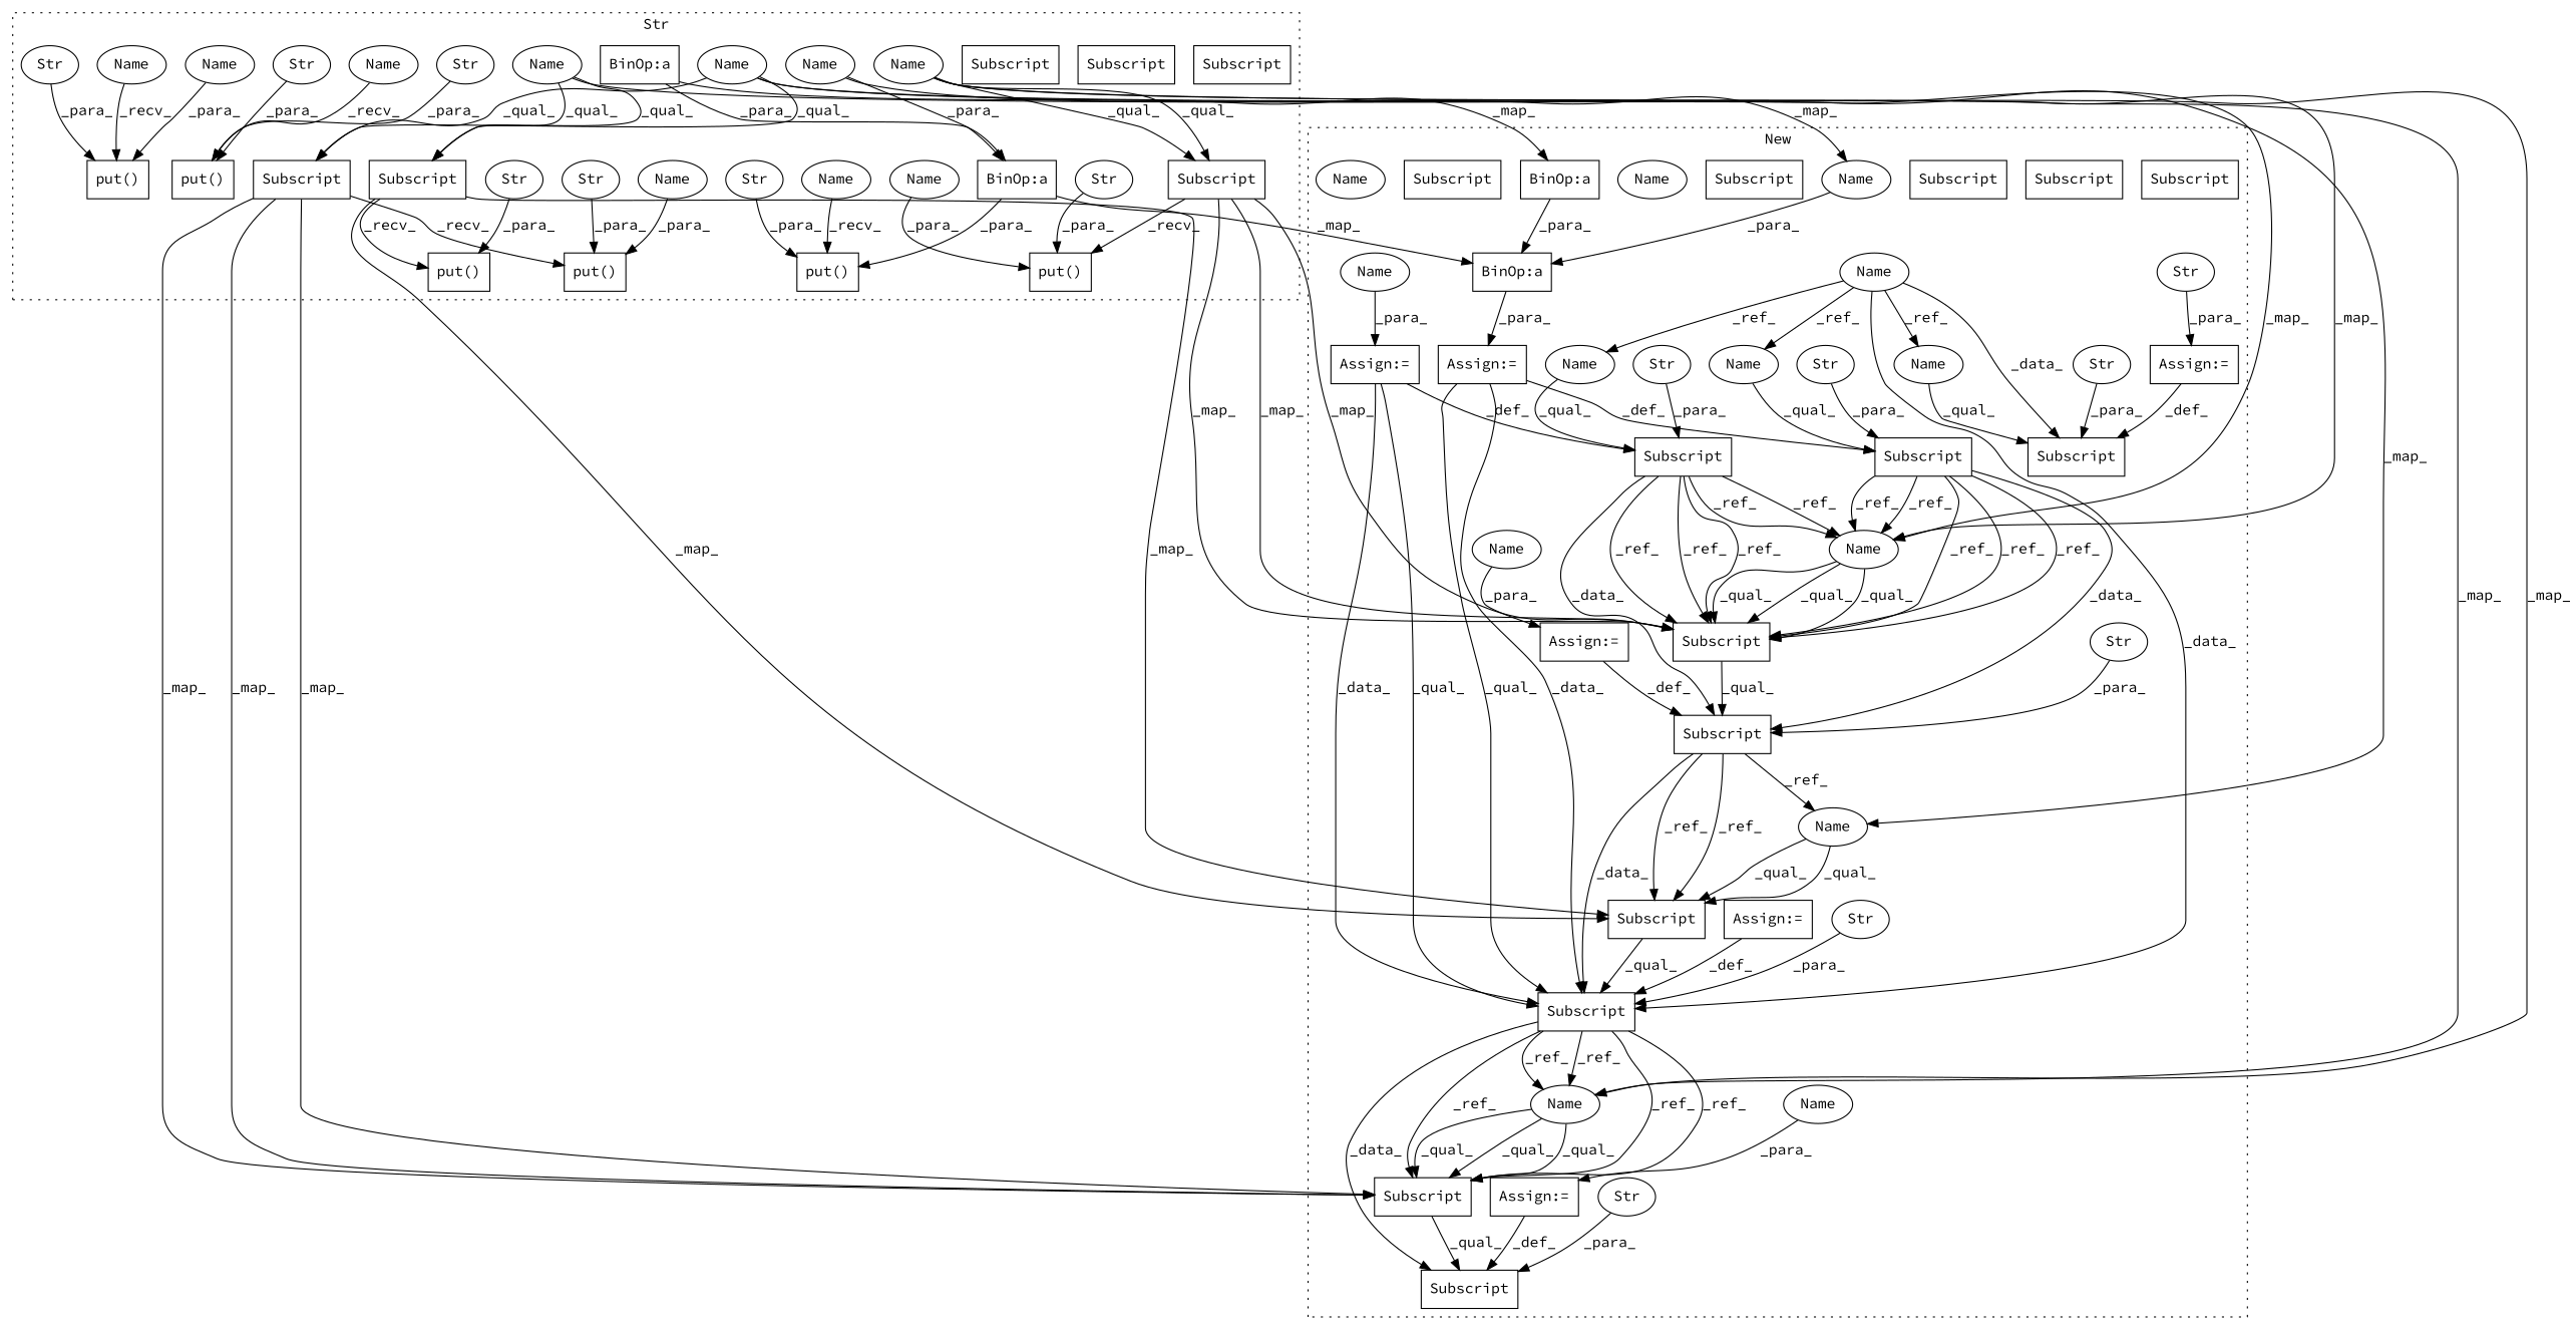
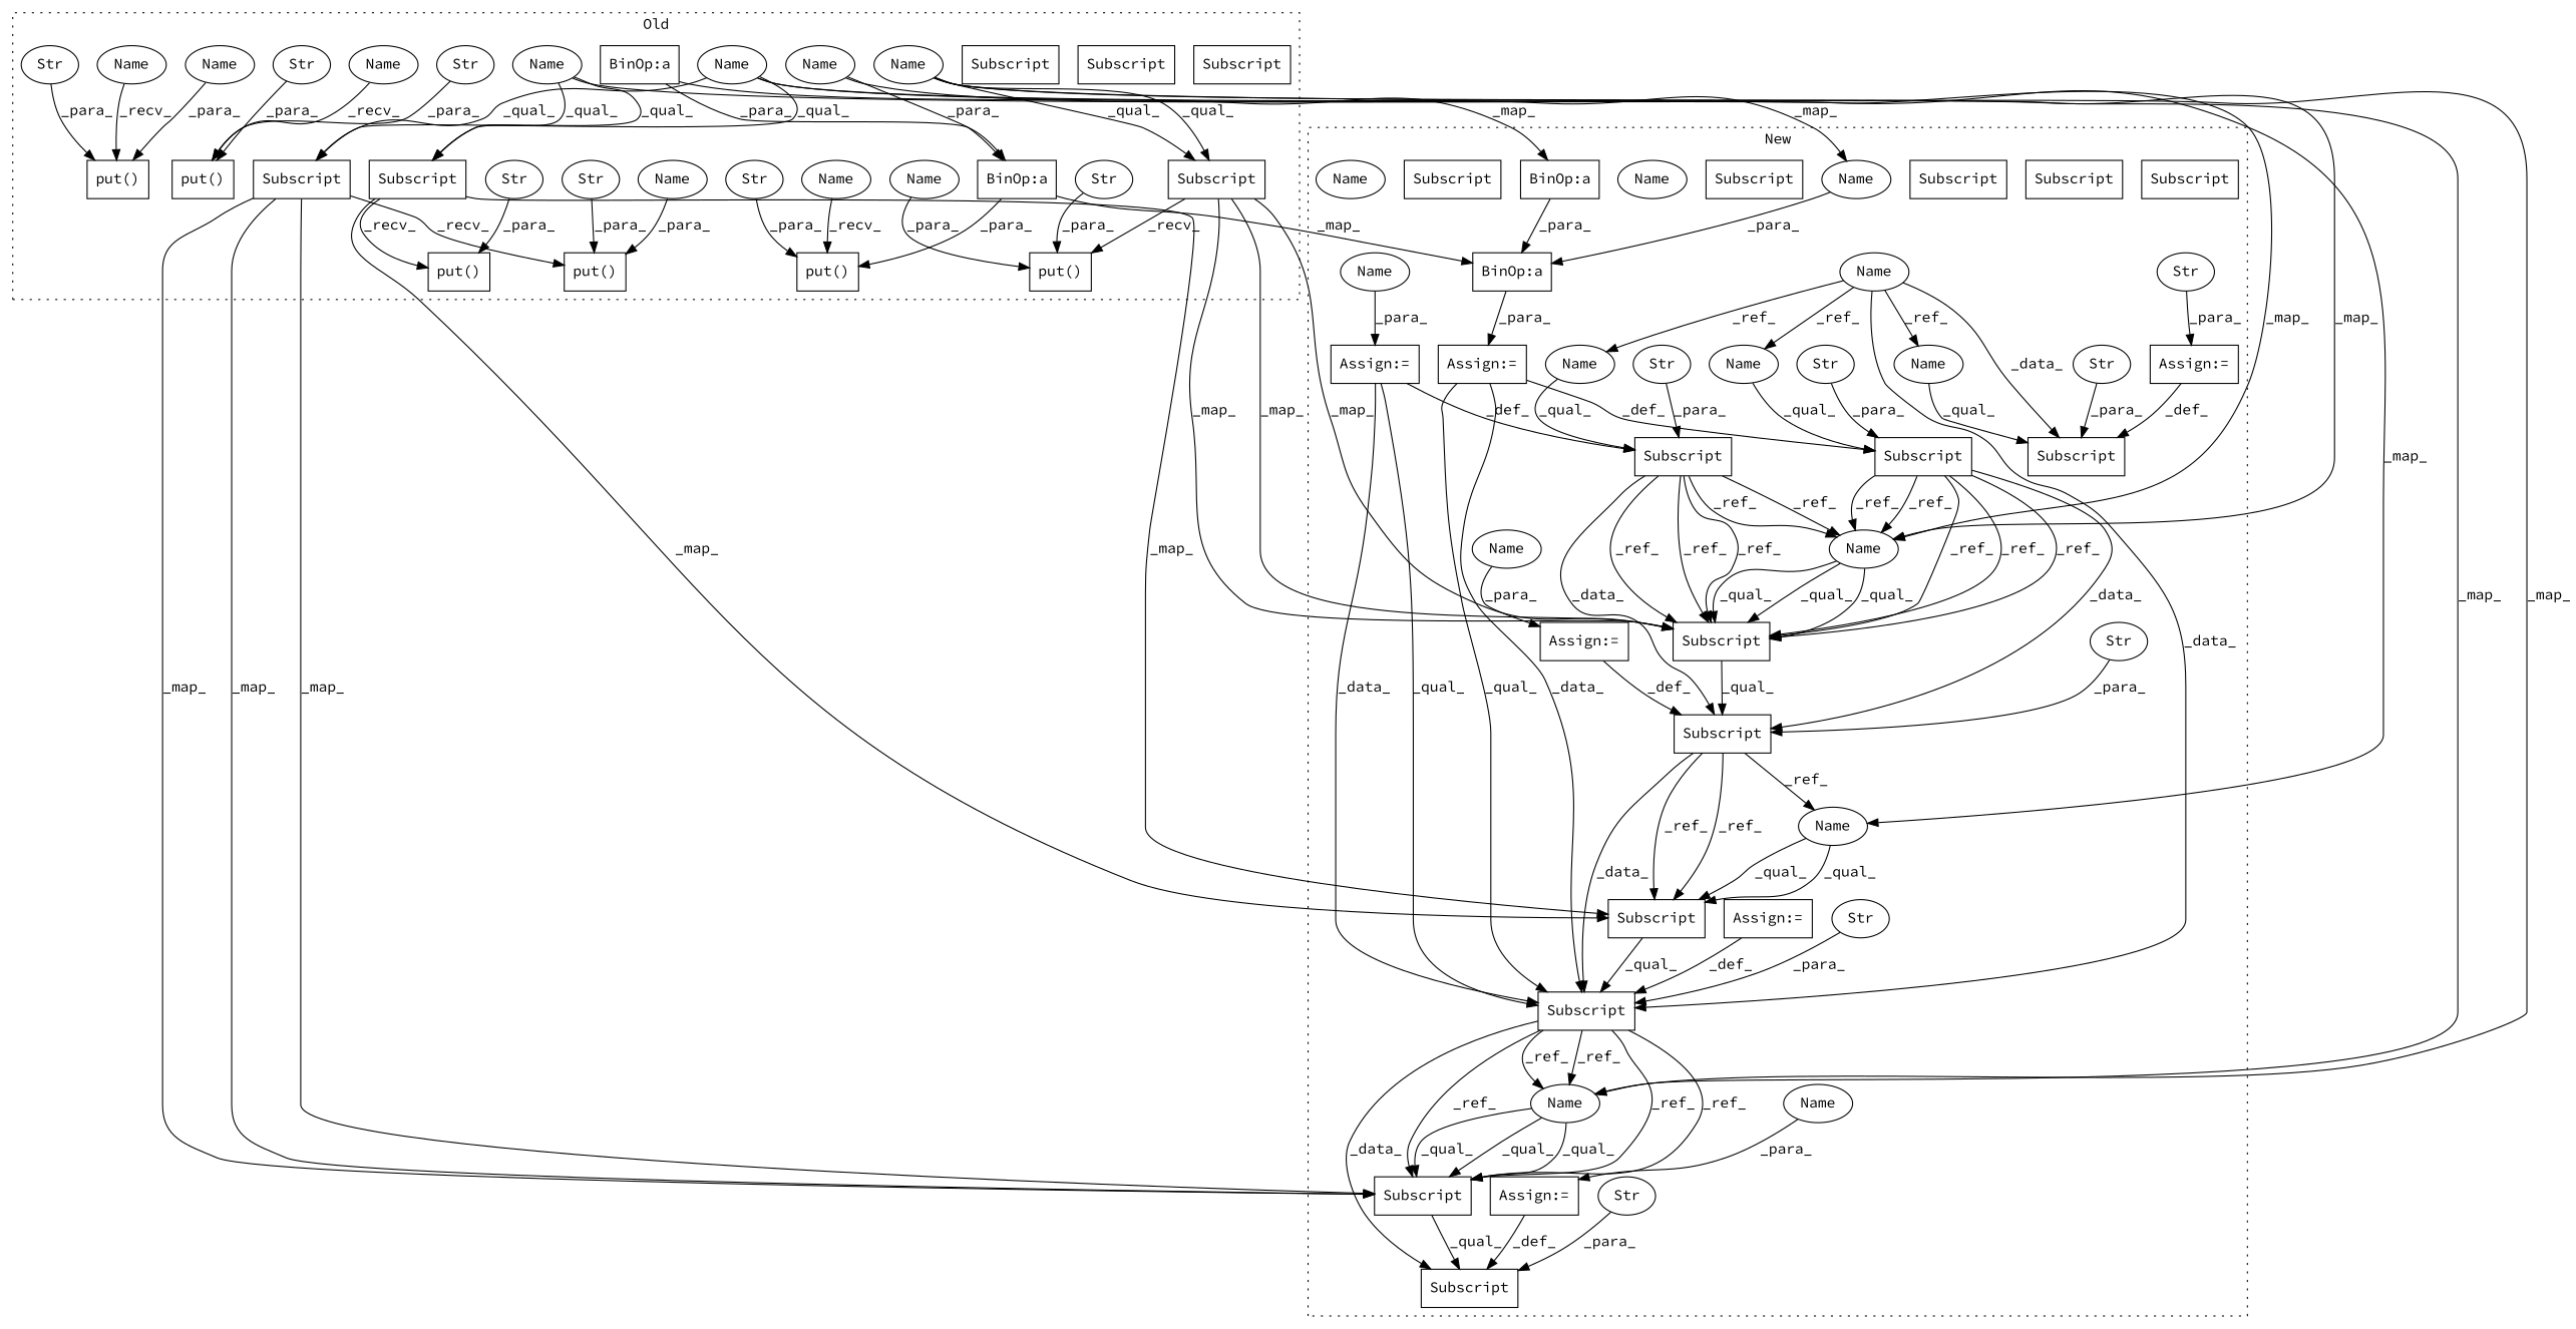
  digraph {
    fontname="Source Code Pro"
    node [a=87 l=11 s="43280,0" shape=ellipse fontname="Source Code Pro"]
    edge [fontname="Source Code Pro"]
    n1 [a=75 l="16,1" label="put()" s="43133,43205" shape=box]
    n2 [a=75 l="31,1" label="put()" s="43401,43470" shape=box]
    n3 [a=66 l=19 label=Str s=43432]
    n4 [a=75 l="16,1" label="put()" s="43241,43272" shape=box]
    n5 [a=63 l="26,0" label=Subscript s="43401,0" shape=box]
    n6 [a=75 l="31,1" label="put()" s="43530,43591" shape=box]
    n7 [a=63 l="26,0" label=Subscript s="43530,0" shape=box]
    n8 [a=75 l="31,1" label="put()" s="43286,43337" shape=box]
    n9 [a=63 l="26,0" label=Subscript s="43286,0" shape=box]
    n10 [a=75 l="16,1" label="put()" s="43619,43648" shape=box]
    n11 [a=66 l=5 label=Str s=43257]
    n12 [a=66 l=15 label=Str s=43561]
    n13 [a=66 l=5 label=Str s=43635]
    n14 [a=66 l=10 label=Str s=43317]
    n15 [a=66 l=5 label=Str s=43149]
    n16 [a=66 l=6 label=Str s=43642]
    n17 [a=82 l=3 label="BinOp:a" s=43164 shape=box]
    n18 [a=82 l=28 label="BinOp:a" s=43164 shape=box]
    n19 [l=13 label=Name s=43578]
    n20 [l=13 label=Name s=43192]
    n21 [label=Name s=43401]
    n22 [label=Name s=43619]
    n23 [a=63 l="26,0" label=Subscript s="43286,0" shape=box]
    n24 [label=Name s=43133]
    n25 [label=Name s=43530]
    n26 [a=63 l="26,0" label=Subscript s="43401,0" shape=box]
    n27 [a=63 l="26,0" label=Subscript s="43530,0" shape=box]
    n28 [label=Name s=43286]
    n29 [label=Name s=43241]
    n30 [l=8 label=Name s=43264]
    n31 [l=8 label=Name s=43329]
    n32 [a=63 l="18,0" label=Subscript s="43605,0" shape=box]
    n33 [label=Name s=42346]
    n34 [a=63 l="38,0" label=Subscript shape=box]
    n35 [a=63 l="26,0" label=Subscript s="43392,0" shape=box]
    n36 [a=63 l="26,0" label=Subscript s="43518,0" shape=box]
    n37 [a=63 l="26,0" label=Subscript shape=box]
    n38 [a=66 l=5 label=Str s=43617]
    n39 [a=63 l="43,0" label=Subscript s="43518,0" shape=box]
    n40 [a=66 l=15 label=Str s=43545]
    n41 [a=63 l="47,0" label=Subscript s="43392,0" shape=box]
    n42 [a=66 l=19 label=Str s=43419]
    n43 [a=63 l="18,0" label=Subscript s="43238,0" shape=box]
    n44 [a=66 l=10 label=Str s=43307]
    n45 [a=63 l="18,0" label=Subscript s="43133,0" shape=box]
    n46 [a=66 l=5 label=Str s=43145]
    n47 [a=66 l=5 label=Str s=43250]
    n48 [a=82 l=3 label="BinOp:a" s=43162 shape=box]
    n49 [a=68 l=3 label="Assign:=" s=43256 shape=box]
    n50 [a=82 l=28 label="BinOp:a" s=43162 shape=box]
    n51 [a=68 l=4 label="Assign:=" s=43561 shape=box]
    n52 [a=68 l=3 label="Assign:=" s=43623 shape=box]
    n53 [a=66 l=6 label=Str s=43626]
    n54 [a=68 l=3 label="Assign:=" s=43439 shape=box]
    n55 [a=68 l=3 label="Assign:=" s=43318 shape=box]
    n56 [a=68 l=3 label="Assign:=" s=43151 shape=box]
    n57 [a=63 l="26,0" label=Subscript shape=box]
    n58 [label=Name s=43280]
    n59 [label=Name s=43133]
    n60 [label=Name s=43238]
    n61 [label=Name s=43605]
    n62 [l=13 label=Name s=43190]
    n63 [l=13 label=Name s=43565]
    n64 [l=8 label=Name s=43321]
    n65 [l=8 label=Name s=43259]
    n66 [a=63 l="26,0" label=Subscript s="43518,0" shape=box]
    n67 [label=Name s=43518]
    n68 [label=Name s=43392]
    n69 [a=63 l="26,0" label=Subscript s="43392,0" shape=box]
    n70 [label=Name s=43518]
    n71 [a=63 l="26,0" label=Subscript s="43518,0" shape=box]
    n72 [label=Name s=43280]
    n73 [a=63 l="26,0" label=Subscript shape=box]
    subgraph cluster_1 {
-     label=Str
+     label=Old
      style=dotted
      n1
      n2
      n3
      n4
      n5
      n6
      n7
      n8
      n9
      n10
      n11
      n12
      n13
      n14
      n15
      n16
      n17
      n18
      n19
      n20
      n21
      n22
      n23
      n24
      n25
      n26
      n27
      n28
      n29
      n30
      n31
    }
    subgraph cluster_2 {
      label=New
      style=dotted
      n32
      n33
      n34
      n35
      n36
      n37
      n38
      n39
      n40
      n41
      n42
      n43
      n44
      n45
      n46
      n47
      n48
      n49
      n50
      n51
      n52
      n53
      n54
      n55
      n56
      n57
      n58
      n59
      n60
      n61
      n62
      n63
      n64
      n65
      n66
      n67
      n68
      n69
      n70
      n71
      n72
      n73
    }
    n3 -> n2 [label=_para_]
    n11 -> n4 [label=_para_]
    n12 -> n6 [label=_para_]
    n13 -> n10 [label=_para_]
    n14 -> n8 [label=_para_]
    n15 -> n1 [label=_para_]
    n16 -> n10 [label=_para_]
    n17 -> n18 [label=_para_]
    n17 -> n48 [label=_map_]
    n18 -> n1 [label=_para_]
    n18 -> n50 [label=_map_]
    n19 -> n6 [label=_para_]
    n20 -> n18 [label=_para_]
    n20 -> n62 [label=_map_]
    n21 -> n26 [label=_qual_]
    n21 -> n26 [label=_qual_]
    n21 -> n68 [label=_map_]
    n22 -> n10 [label=_recv_]
    n23 -> n8 [label=_recv_]
    n23 -> n73 [label=_map_]
    n23 -> n73 [label=_map_]
    n23 -> n73 [label=_map_]
    n24 -> n1 [label=_recv_]
    n25 -> n27 [label=_qual_]
    n25 -> n27 [label=_qual_]
    n25 -> n70 [label=_map_]
    n25 -> n70 [label=_map_]
    n26 -> n2 [label=_recv_]
    n26 -> n69 [label=_map_]
    n26 -> n69 [label=_map_]
    n27 -> n6 [label=_recv_]
    n27 -> n71 [label=_map_]
    n27 -> n71 [label=_map_]
    n27 -> n71 [label=_map_]
    n28 -> n23 [label=_qual_]
    n28 -> n23 [label=_qual_]
    n28 -> n72 [label=_map_]
    n28 -> n72 [label=_map_]
    n29 -> n4 [label=_recv_]
    n30 -> n4 [label=_para_]
    n31 -> n8 [label=_para_]
    n33 -> n32 [label=_data_]
    n33 -> n41 [label=_data_]
    n33 -> n59 [label=_ref_]
    n33 -> n60 [label=_ref_]
    n33 -> n61 [label=_ref_]
    n34 -> n41 [label=_data_]
    n34 -> n68 [label=_ref_]
    n34 -> n69 [label=_ref_]
    n34 -> n69 [label=_ref_]
    n38 -> n32 [label=_para_]
    n40 -> n39 [label=_para_]
    n41 -> n39 [label=_data_]
    n41 -> n70 [label=_ref_]
    n41 -> n70 [label=_ref_]
    n41 -> n71 [label=_ref_]
    n41 -> n71 [label=_ref_]
    n41 -> n71 [label=_ref_]
    n42 -> n41 [label=_para_]
    n43 -> n34 [label=_data_]
    n43 -> n72 [label=_ref_]
    n43 -> n72 [label=_ref_]
    n43 -> n73 [label=_ref_]
    n43 -> n73 [label=_ref_]
    n43 -> n73 [label=_ref_]
    n44 -> n34 [label=_para_]
    n45 -> n34 [label=_data_]
    n45 -> n72 [label=_ref_]
    n45 -> n72 [label=_ref_]
    n45 -> n73 [label=_ref_]
    n45 -> n73 [label=_ref_]
    n45 -> n73 [label=_ref_]
    n46 -> n45 [label=_para_]
    n47 -> n43 [label=_para_]
    n48 -> n50 [label=_para_]
    n49 -> n41 [label=_qual_]
    n49 -> n41 [label=_data_]
    n49 -> n43 [label=_def_]
    n50 -> n56 [label=_para_]
    n51 -> n39 [label=_def_]
    n52 -> n32 [label=_def_]
    n53 -> n52 [label=_para_]
    n54 -> n41 [label=_def_]
    n55 -> n34 [label=_def_]
    n56 -> n41 [label=_data_]
    n56 -> n41 [label=_qual_]
    n56 -> n45 [label=_def_]
    n59 -> n45 [label=_qual_]
    n60 -> n43 [label=_qual_]
    n61 -> n32 [label=_qual_]
    n62 -> n50 [label=_para_]
    n63 -> n51 [label=_para_]
    n64 -> n55 [label=_para_]
    n65 -> n49 [label=_para_]
    n68 -> n69 [label=_qual_]
    n68 -> n69 [label=_qual_]
    n69 -> n41 [label=_qual_]
    n70 -> n71 [label=_qual_]
    n70 -> n71 [label=_qual_]
    n70 -> n71 [label=_qual_]
    n71 -> n39 [label=_qual_]
    n72 -> n73 [label=_qual_]
    n72 -> n73 [label=_qual_]
    n72 -> n73 [label=_qual_]
    n73 -> n34 [label=_qual_]
  }
